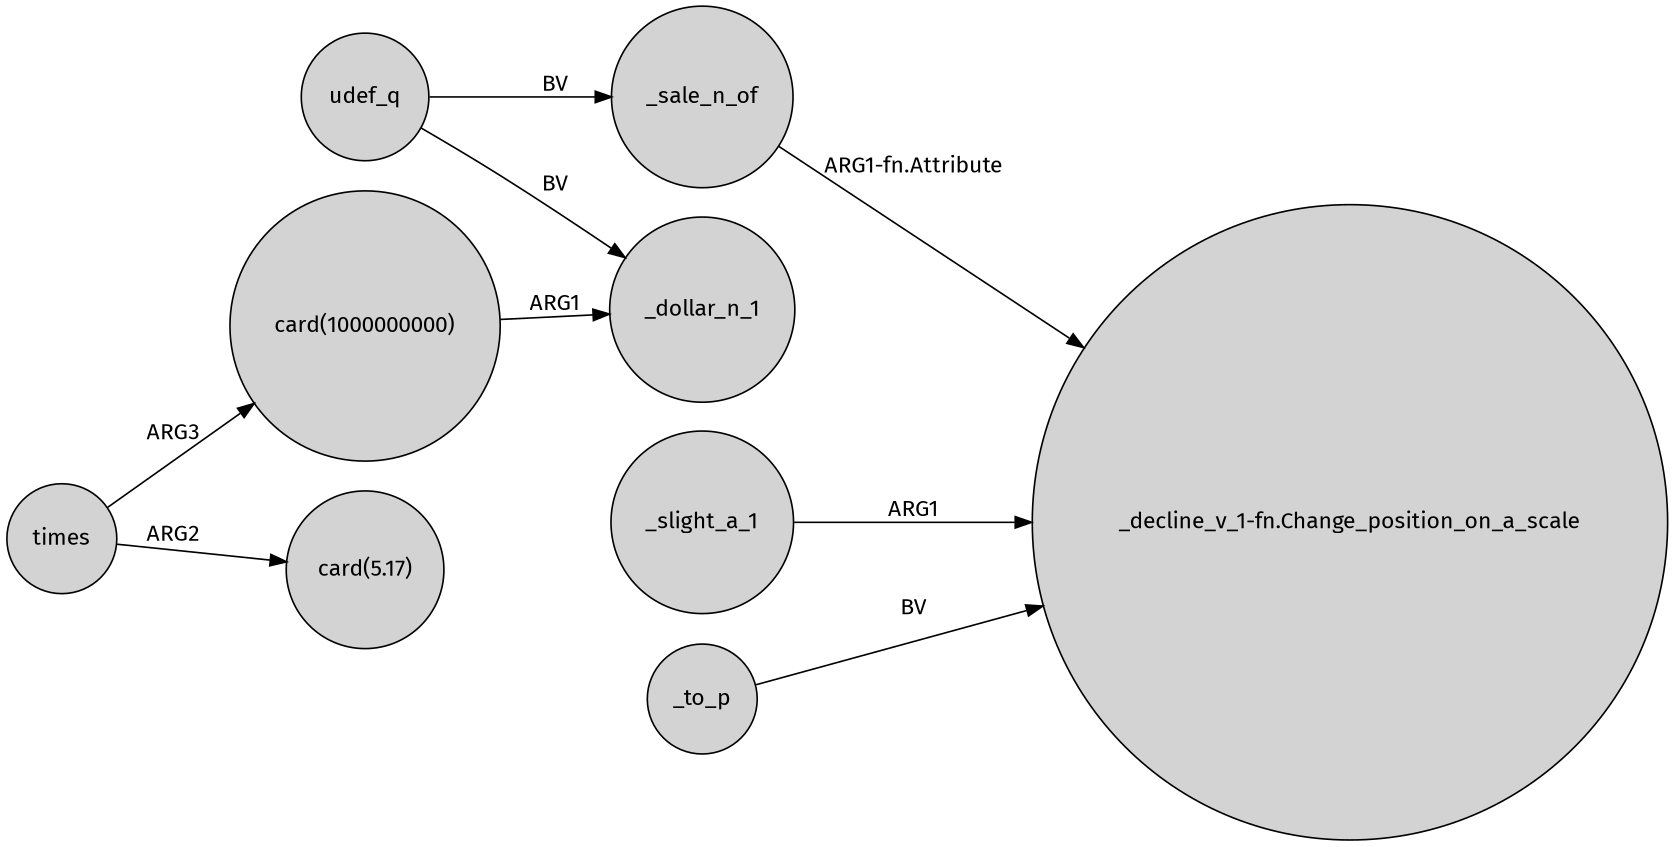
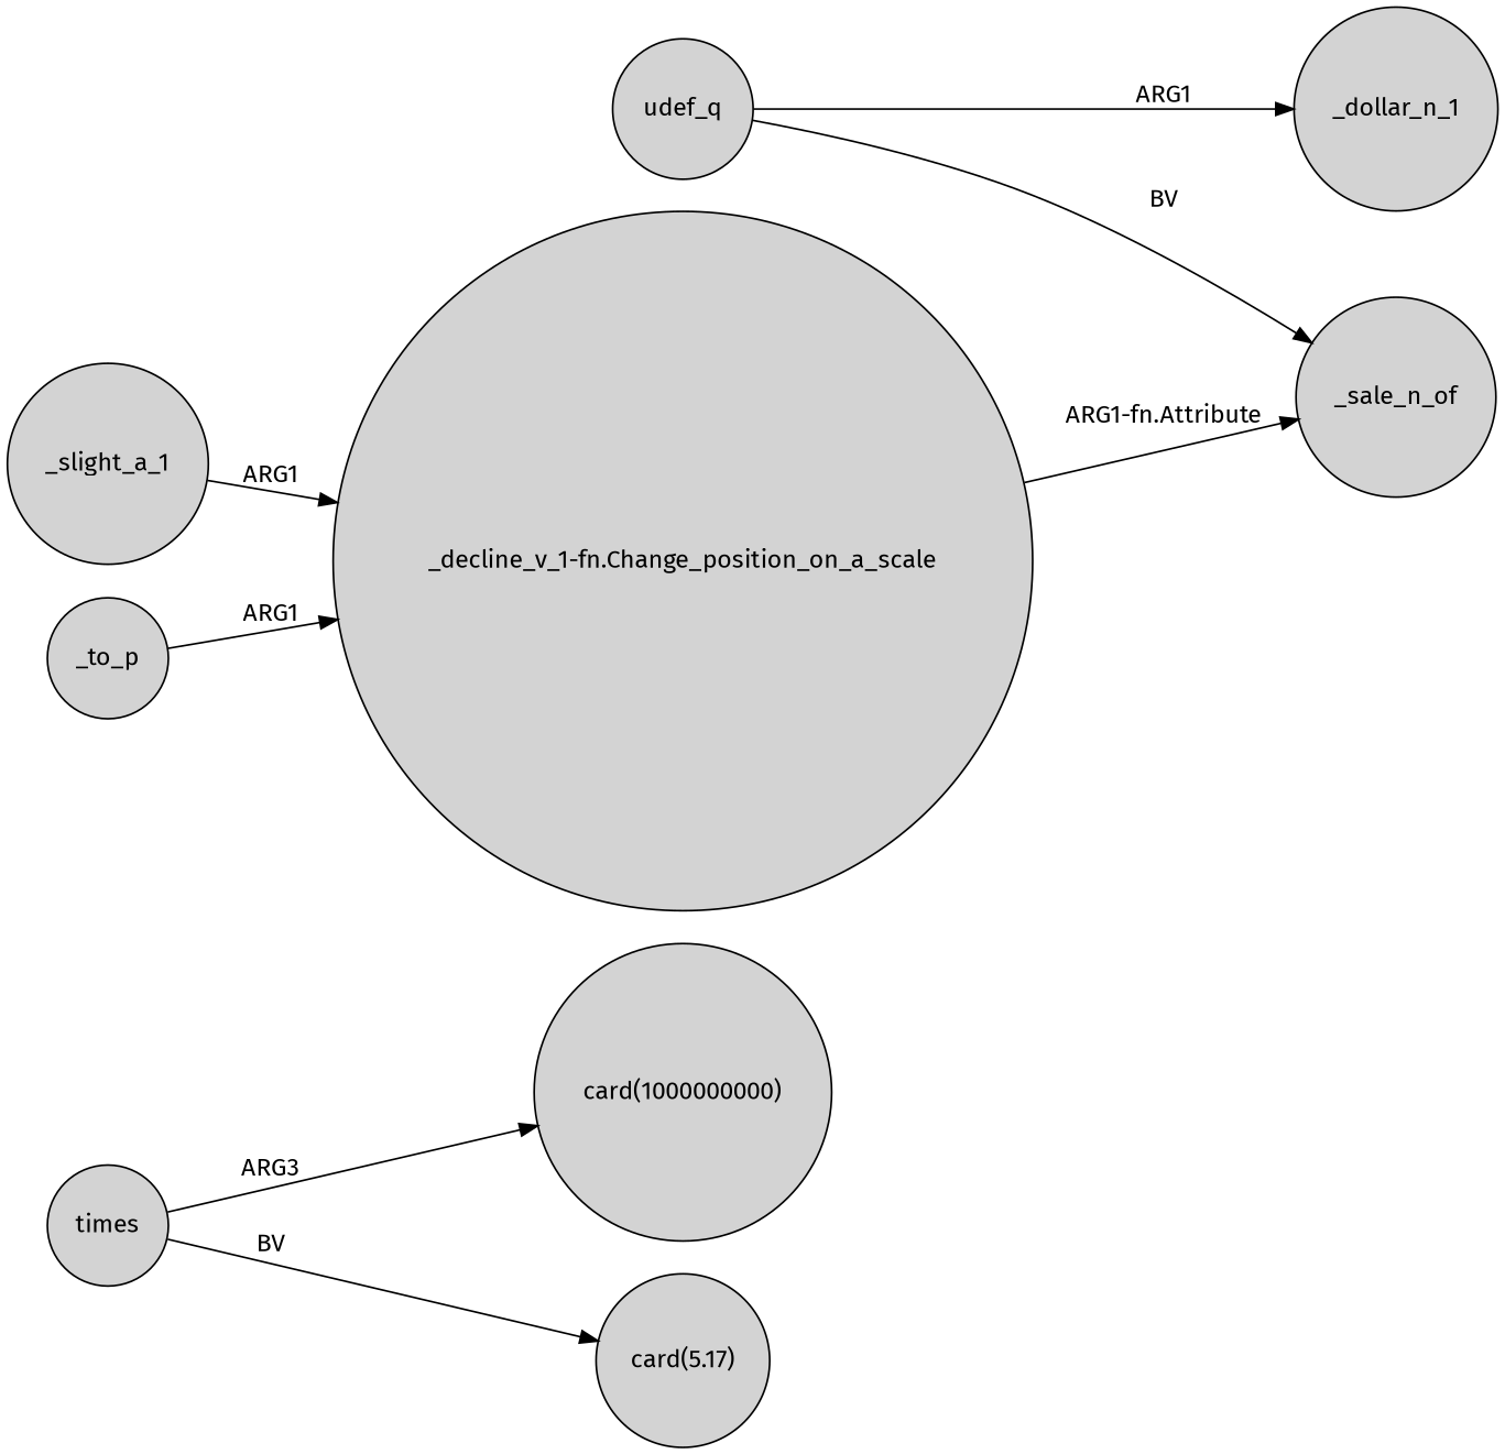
  digraph {
    fontname="Fira Sans"
    rankdir=LR
    node [fontname="Fira Sans" shape=circle style=filled]
    edge [fontname="Fira Sans"]
    "card(1000000000)"
    _dollar_n_1
    _slight_a_1
    "_decline_v_1-fn.Change_position_on_a_scale"
    _sale_n_of
    udef_q
    _to_p
    times
    "card(5.17)"
-   "card(1000000000)" -> _dollar_n_1 [label=ARG1]
    _slight_a_1 -> "_decline_v_1-fn.Change_position_on_a_scale" [label=ARG1]
-   _sale_n_of -> "_decline_v_1-fn.Change_position_on_a_scale" [label="ARG1-fn.Attribute"]
-   udef_q -> _dollar_n_1 [label=BV]
+   "_decline_v_1-fn.Change_position_on_a_scale" -> _sale_n_of [label="ARG1-fn.Attribute"]
+   udef_q -> _dollar_n_1 [label=ARG1]
    udef_q -> _sale_n_of [label=BV]
-   _to_p -> "_decline_v_1-fn.Change_position_on_a_scale" [label=BV]
+   _to_p -> "_decline_v_1-fn.Change_position_on_a_scale" [label=ARG1]
    times -> "card(1000000000)" [label=ARG3]
-   times -> "card(5.17)" [label=ARG2]
+   times -> "card(5.17)" [label=BV]
  }
